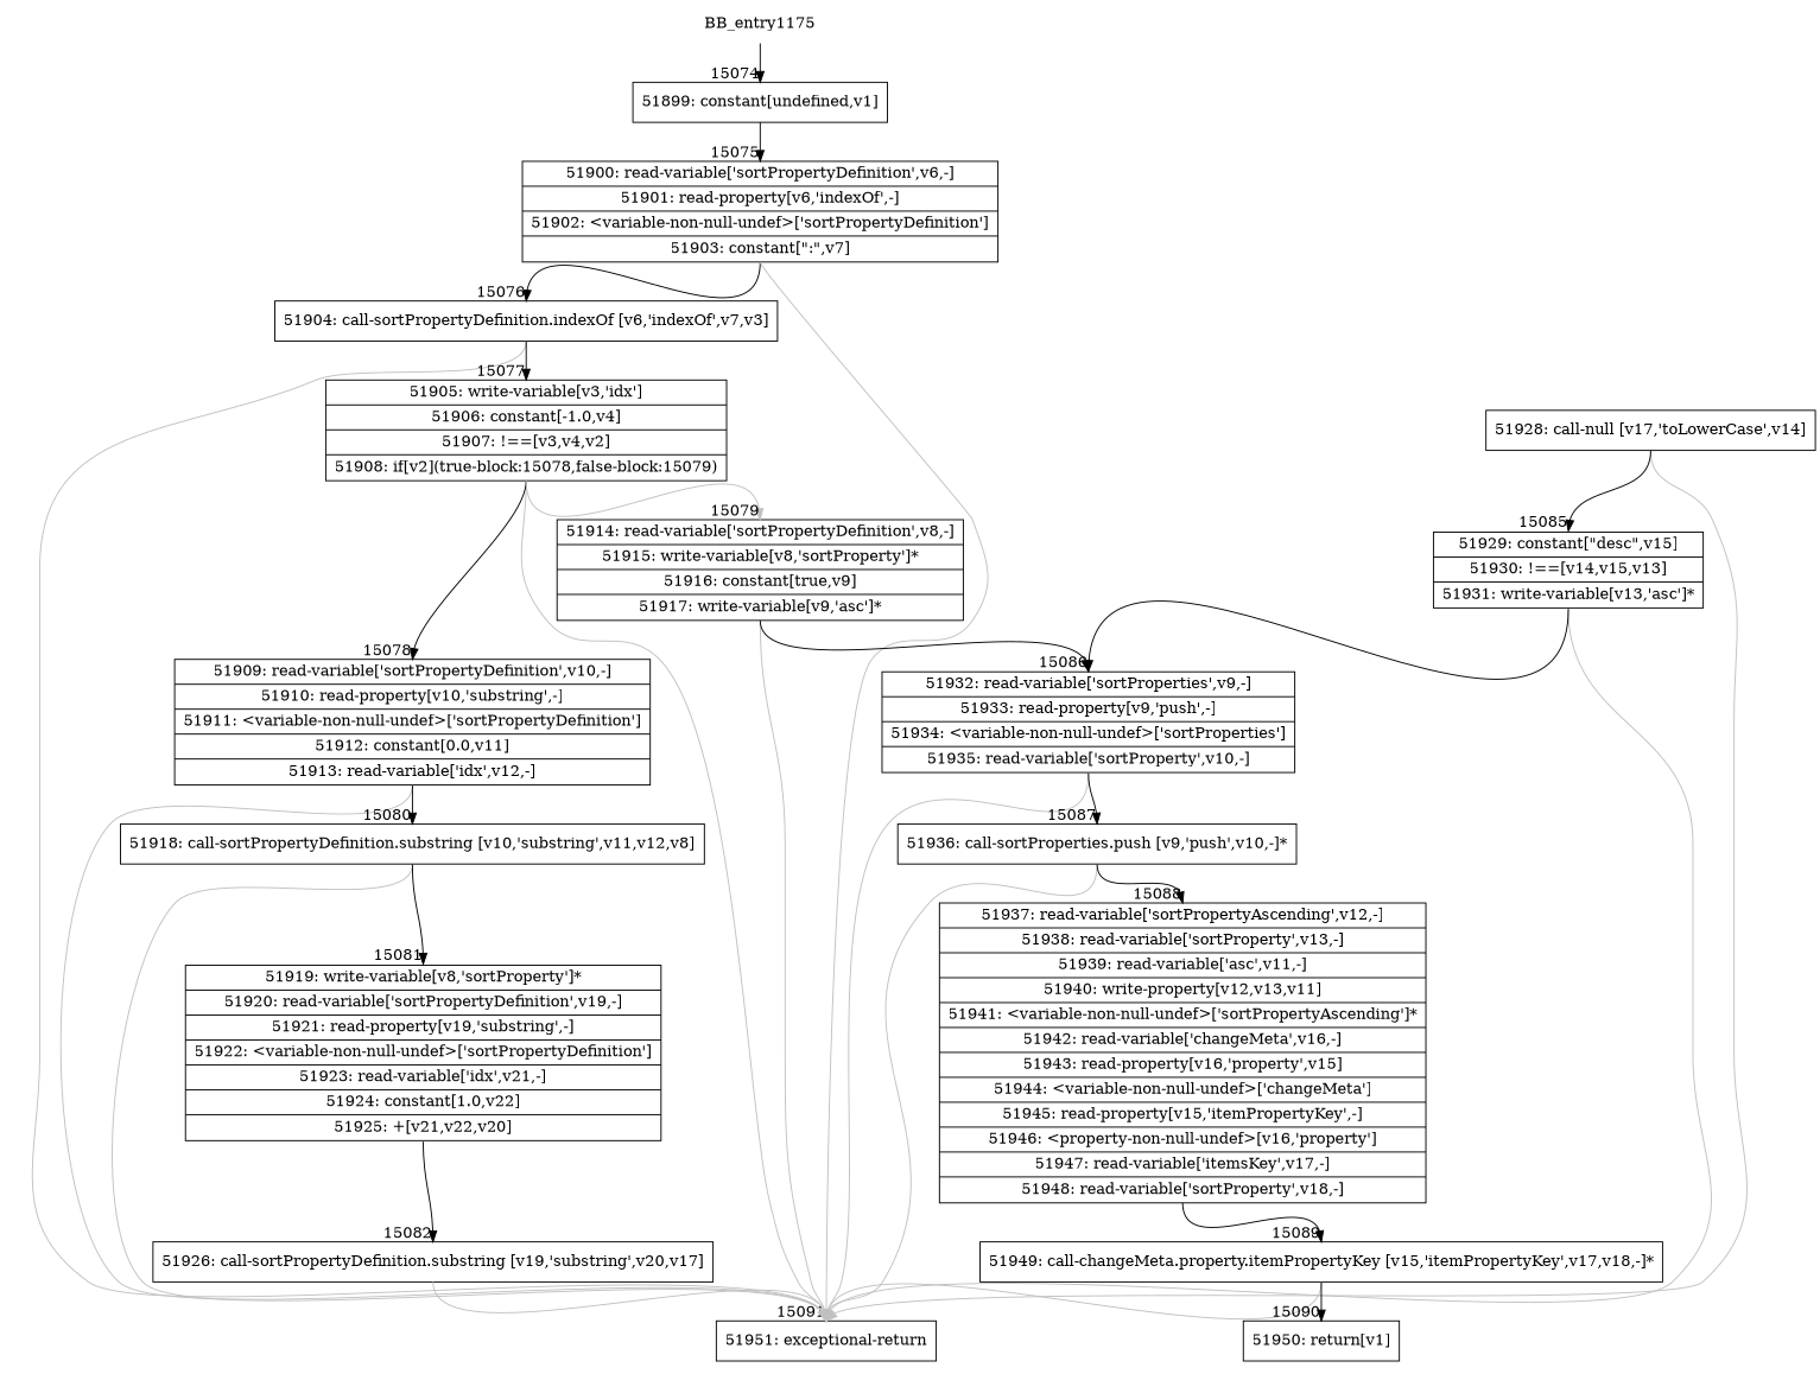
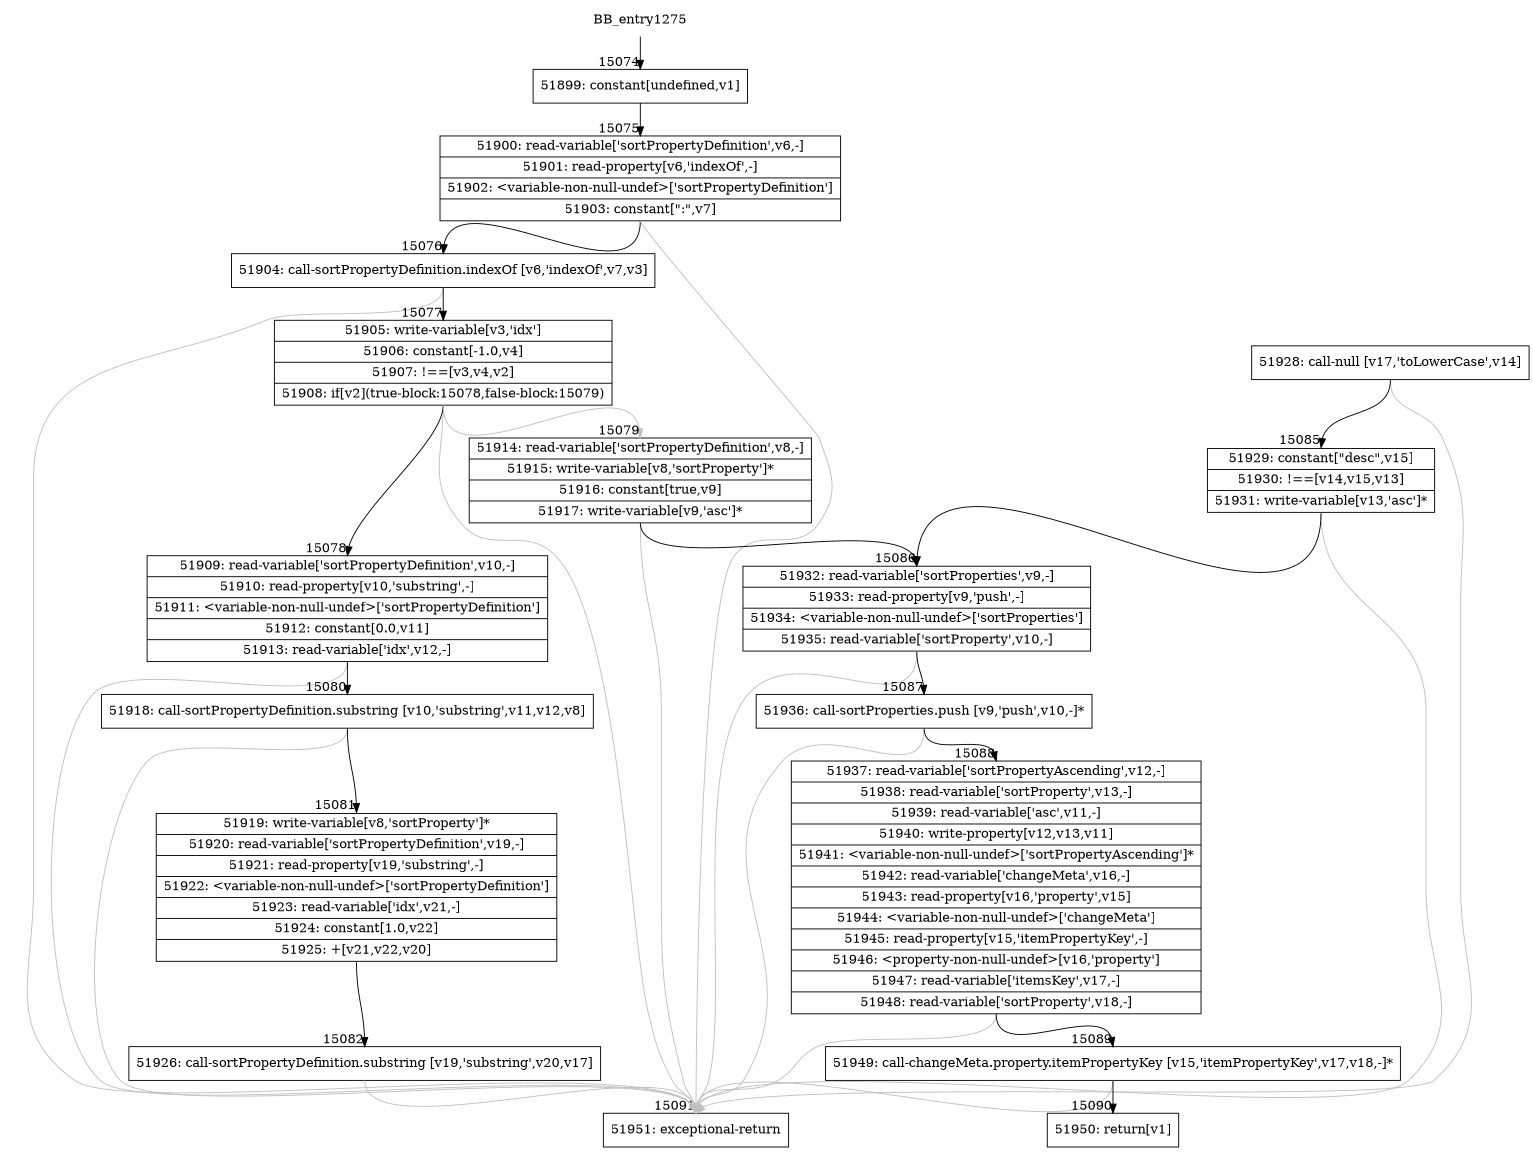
  digraph {
    rankdir=TD
    node [shape=record]
    edge [headport=n tailport=s]
-   BB_entry1275 [shape=none label=BB_entry1175]
+   BB_entry1275 [shape=none]
    n2 [label="{51899: constant[undefined,v1]}"]
    n3 [label="{51900: read-variable['sortPropertyDefinition',v6,-]|51901: read-property[v6,'indexOf',-]|51902: \<variable-non-null-undef\>['sortPropertyDefinition']|51903: constant[\":\",v7]}"]
    n4 [label="{51904: call-sortPropertyDefinition.indexOf [v6,'indexOf',v7,v3]}"]
    n5 [label="{51951: exceptional-return}"]
    n6 [label="{51905: write-variable[v3,'idx']|51906: constant[-1.0,v4]|51907: !==[v3,v4,v2]|51908: if[v2](true-block:15078,false-block:15079)}"]
    n7 [label="{51909: read-variable['sortPropertyDefinition',v10,-]|51910: read-property[v10,'substring',-]|51911: \<variable-non-null-undef\>['sortPropertyDefinition']|51912: constant[0.0,v11]|51913: read-variable['idx',v12,-]}"]
    n8 [label="{51914: read-variable['sortPropertyDefinition',v8,-]|51915: write-variable[v8,'sortProperty']*|51916: constant[true,v9]|51917: write-variable[v9,'asc']*}"]
    n9 [label="{51918: call-sortPropertyDefinition.substring [v10,'substring',v11,v12,v8]}"]
    n10 [label="{51932: read-variable['sortProperties',v9,-]|51933: read-property[v9,'push',-]|51934: \<variable-non-null-undef\>['sortProperties']|51935: read-variable['sortProperty',v10,-]}"]
    n11 [label="{51919: write-variable[v8,'sortProperty']*|51920: read-variable['sortPropertyDefinition',v19,-]|51921: read-property[v19,'substring',-]|51922: \<variable-non-null-undef\>['sortPropertyDefinition']|51923: read-variable['idx',v21,-]|51924: constant[1.0,v22]|51925: +[v21,v22,v20]}"]
    n12 [label="{51936: call-sortProperties.push [v9,'push',v10,-]*}"]
    n13 [label="{51926: call-sortPropertyDefinition.substring [v19,'substring',v20,v17]}"]
    n14 [label="{51937: read-variable['sortPropertyAscending',v12,-]|51938: read-variable['sortProperty',v13,-]|51939: read-variable['asc',v11,-]|51940: write-property[v12,v13,v11]|51941: \<variable-non-null-undef\>['sortPropertyAscending']*|51942: read-variable['changeMeta',v16,-]|51943: read-property[v16,'property',v15]|51944: \<variable-non-null-undef\>['changeMeta']|51945: read-property[v15,'itemPropertyKey',-]|51946: \<property-non-null-undef\>[v16,'property']|51947: read-variable['itemsKey',v17,-]|51948: read-variable['sortProperty',v18,-]}"]
    n15 [label="{51928: call-null [v17,'toLowerCase',v14]}"]
    n16 [label="{51929: constant[\"desc\",v15]|51930: !==[v14,v15,v13]|51931: write-variable[v13,'asc']*}"]
    n17 [label="{51949: call-changeMeta.property.itemPropertyKey [v15,'itemPropertyKey',v17,v18,-]*}"]
    n18 [label="{51950: return[v1]}"]
    BB_entry1275 -> n2 [headlabel="    15074"]
    n2 -> n3 [headlabel="      15075"]
    n3 -> n4 [headlabel="      15076"]
    n3 -> n5 [color=gray headlabel="      15091"]
    n4 -> n5 [color=gray]
    n4 -> n6 [headlabel="      15077"]
    n6 -> n5 [color=gray]
    n6 -> n7 [headlabel="      15078"]
    n6 -> n8 [color=gray headlabel="      15079"]
    n7 -> n5 [color=gray]
    n7 -> n9 [headlabel="      15080"]
    n8 -> n5 [color=gray]
    n8 -> n10 [headlabel="      15086"]
    n9 -> n5 [color=gray]
    n9 -> n11 [headlabel="      15081"]
    n10 -> n5 [color=gray]
    n10 -> n12 [headlabel="      15087"]
    n11 -> n13 [headlabel="      15082"]
    n12 -> n5 [color=gray]
    n12 -> n14 [headlabel="      15088"]
    n13 -> n5 [color=gray]
+   n14 -> n5 [color=gray]
    n14 -> n17 [headlabel="      15089"]
    n15 -> n5 [color=gray]
    n15 -> n16 [headlabel="      15085"]
    n16 -> n5 [color=gray]
    n16 -> n10
    n17 -> n5 [color=gray]
    n17 -> n18 [headlabel="      15090"]
  }
